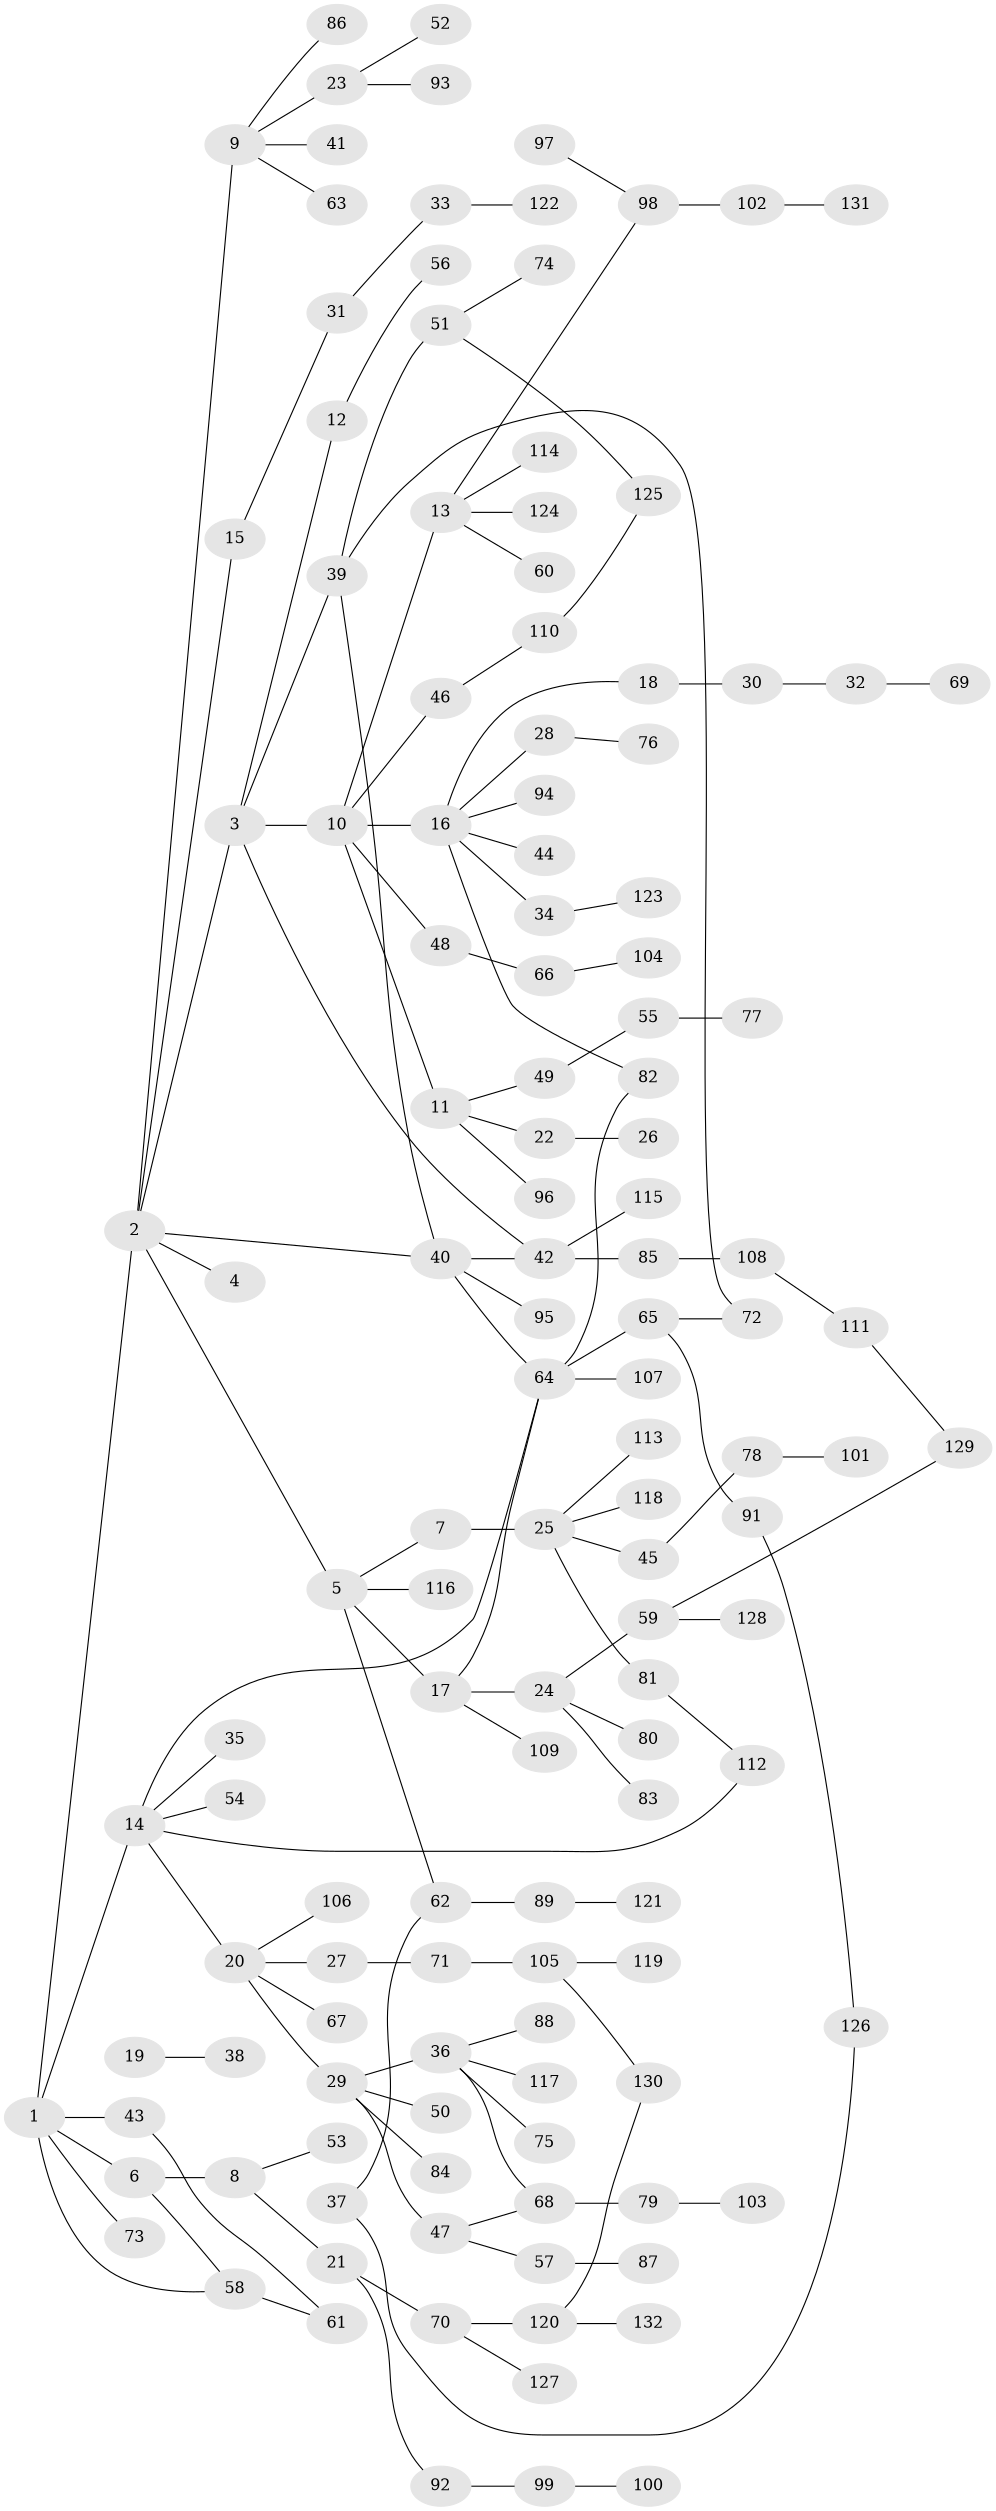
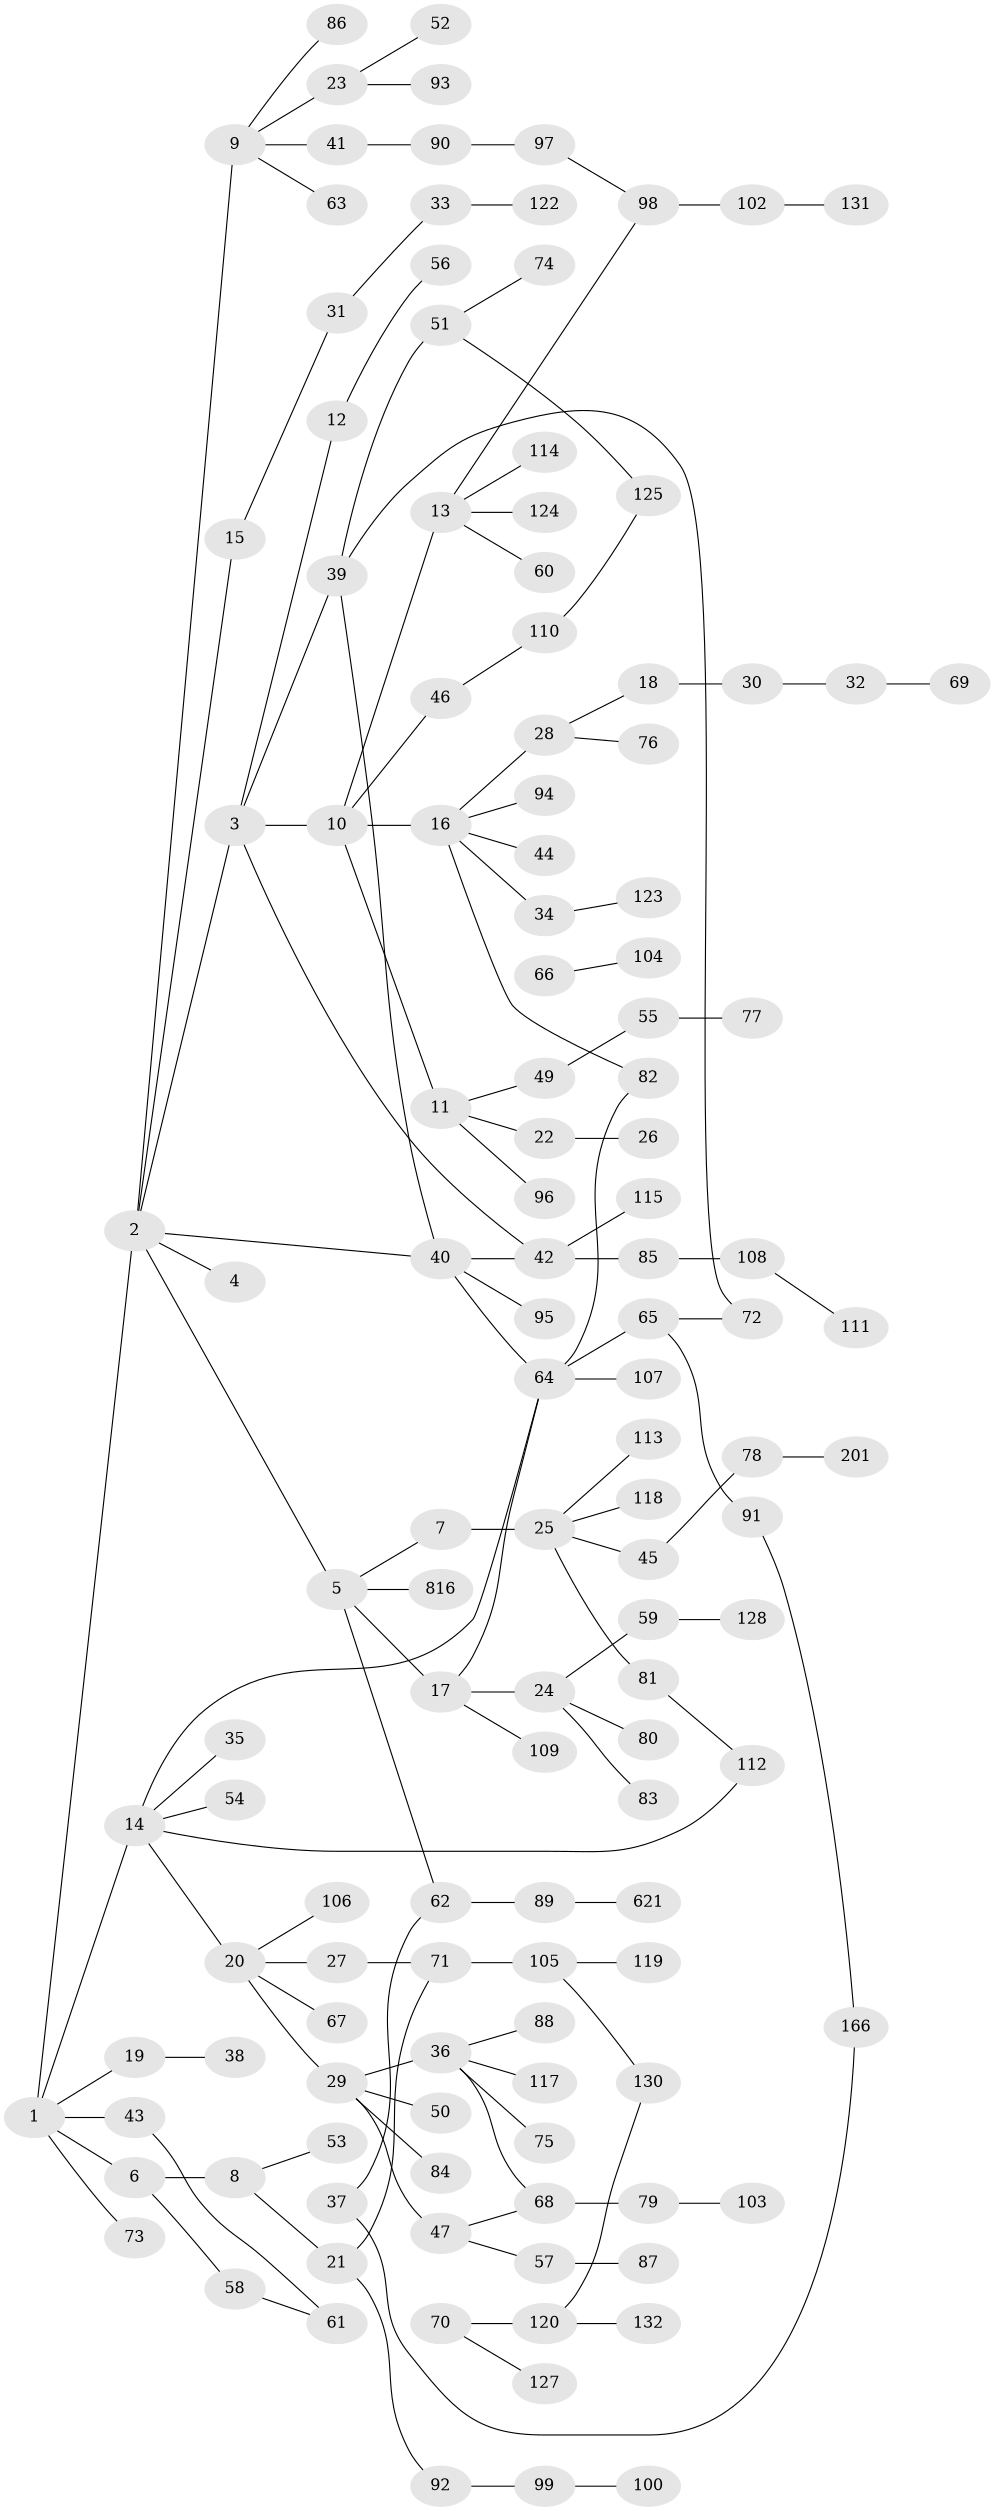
  graph {
    rankdir=LR
    node [color=gray90 style=filled]
    1
    2
    6
    14
    19
    43
    73
    3
    4
    5
    9
    15
    40
    8
    58
    20
    35
    54
    64
    112
    38
    61
    10
    12
    39
    42
    7
    17
-   116
+   116 [label=816]
    62
    23
    41
    63
    86
    31
    95
    11
    13
    16
    46
-   48
    56
    51
    72
    85
    115
    25
    24
    109
    37
-   126
+   126 [label=166]
    21
    53
    45
    81
    113
    118
    70
    92
    52
    93
+   90
    22
    49
    96
    60
    98
    114
    124
    18
    28
    34
    44
    82
    94
    110
    66
    26
    55
    102
    27
    29
    67
    106
    65
    107
    33
    30
    76
    123
    59
    80
    83
    32
    71
    36
    47
    50
    84
    120
    127
    99
    128
-   129
    78
    105
    68
    75
    88
    117
    57
    69
    122
    79
    89
    74
    125
    97
    108
-   101
+   101 [label=201]
    87
    104
    77
    131
-   121
+   121 [label=621]
    91
    103
    130
    132
    119
    111
    100
    1 -- 2
    1 -- 6
    1 -- 14
-   1 -- 58
+   1 -- 19
    1 -- 43
    1 -- 73
    2 -- 3
    2 -- 4
    2 -- 5
    2 -- 9
    2 -- 15
    2 -- 40
    6 -- 8
    6 -- 58
    14 -- 20
    14 -- 35
    14 -- 54
    14 -- 64
    14 -- 112
    19 -- 38
    43 -- 61
    3 -- 10
    3 -- 12
    3 -- 39
    3 -- 42
    5 -- 7
    5 -- 17
    5 -- 116
    5 -- 62
    9 -- 23
    9 -- 41
    9 -- 63
    9 -- 86
    15 -- 31
    40 -- 64
    40 -- 42
    40 -- 95
    8 -- 21
    8 -- 53
    58 -- 61
    20 -- 27
    20 -- 29
    20 -- 67
    20 -- 106
    64 -- 82
    64 -- 65
    64 -- 107
    10 -- 11
    10 -- 13
    10 -- 16
    10 -- 46
-   10 -- 48
    12 -- 56
    39 -- 40
    39 -- 51
    39 -- 72
    42 -- 85
    42 -- 115
    7 -- 25
    17 -- 64
    17 -- 24
    17 -- 109
    62 -- 89
    23 -- 52
    23 -- 93
+   41 -- 90
    31 -- 33
    11 -- 22
    11 -- 49
    11 -- 96
    13 -- 60
    13 -- 98
    13 -- 114
    13 -- 124
-   16 -- 18
+   28 -- 18
    16 -- 28
    16 -- 34
    16 -- 44
    16 -- 82
    16 -- 94
    46 -- 110
-   48 -- 66
    51 -- 74
    51 -- 125
    85 -- 108
    25 -- 45
    25 -- 81
    25 -- 113
    25 -- 118
    24 -- 59
    24 -- 80
    24 -- 83
    37 -- 62
    37 -- 126
-   21 -- 70
+   21 -- 71
    21 -- 92
    45 -- 78
    81 -- 112
    70 -- 120
    70 -- 127
    92 -- 99
+   90 -- 97
    22 -- 26
    49 -- 55
    98 -- 102
    18 -- 30
    28 -- 76
    34 -- 123
    110 -- 125
    66 -- 104
    55 -- 77
    102 -- 131
    27 -- 71
    29 -- 36
    29 -- 47
    29 -- 50
    29 -- 84
    65 -- 72
    65 -- 91
    33 -- 122
    30 -- 32
    59 -- 128
-   59 -- 129
    32 -- 69
    71 -- 105
    36 -- 68
    36 -- 75
    36 -- 88
    36 -- 117
    47 -- 68
    47 -- 57
    120 -- 130
    120 -- 132
    99 -- 100
    78 -- 101
    105 -- 130
    105 -- 119
    68 -- 79
    57 -- 87
    79 -- 103
    89 -- 121
    97 -- 98
    108 -- 111
    91 -- 126
-   111 -- 129
  }
